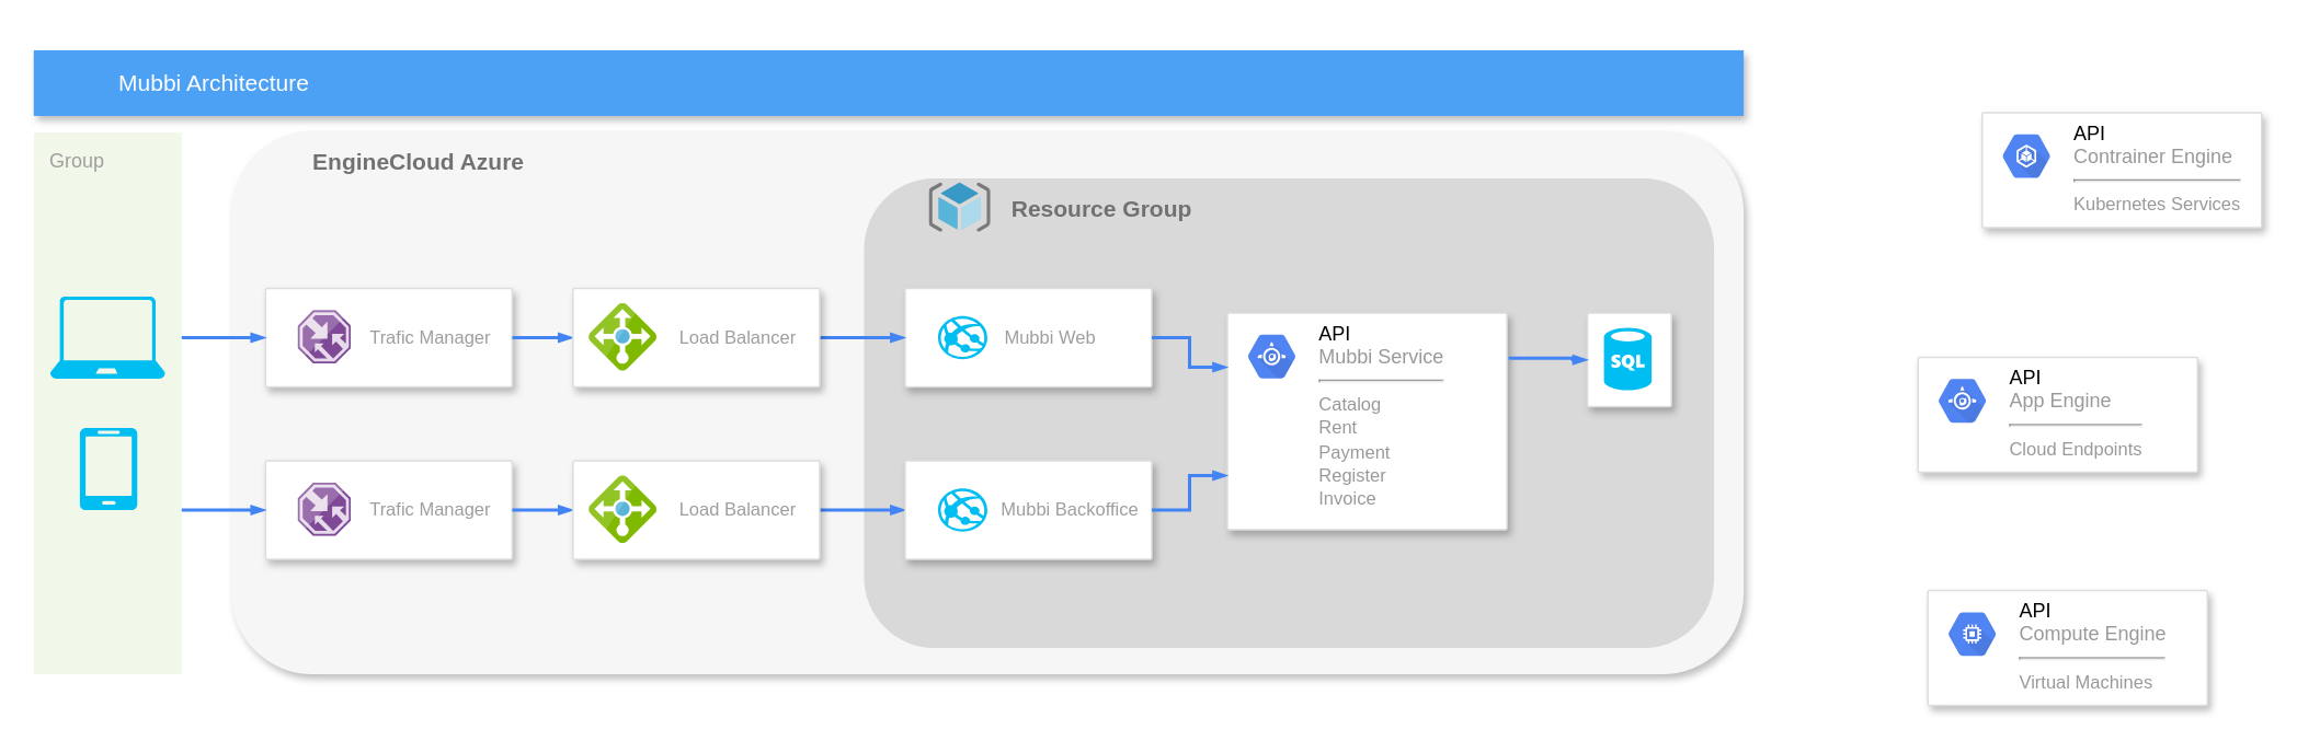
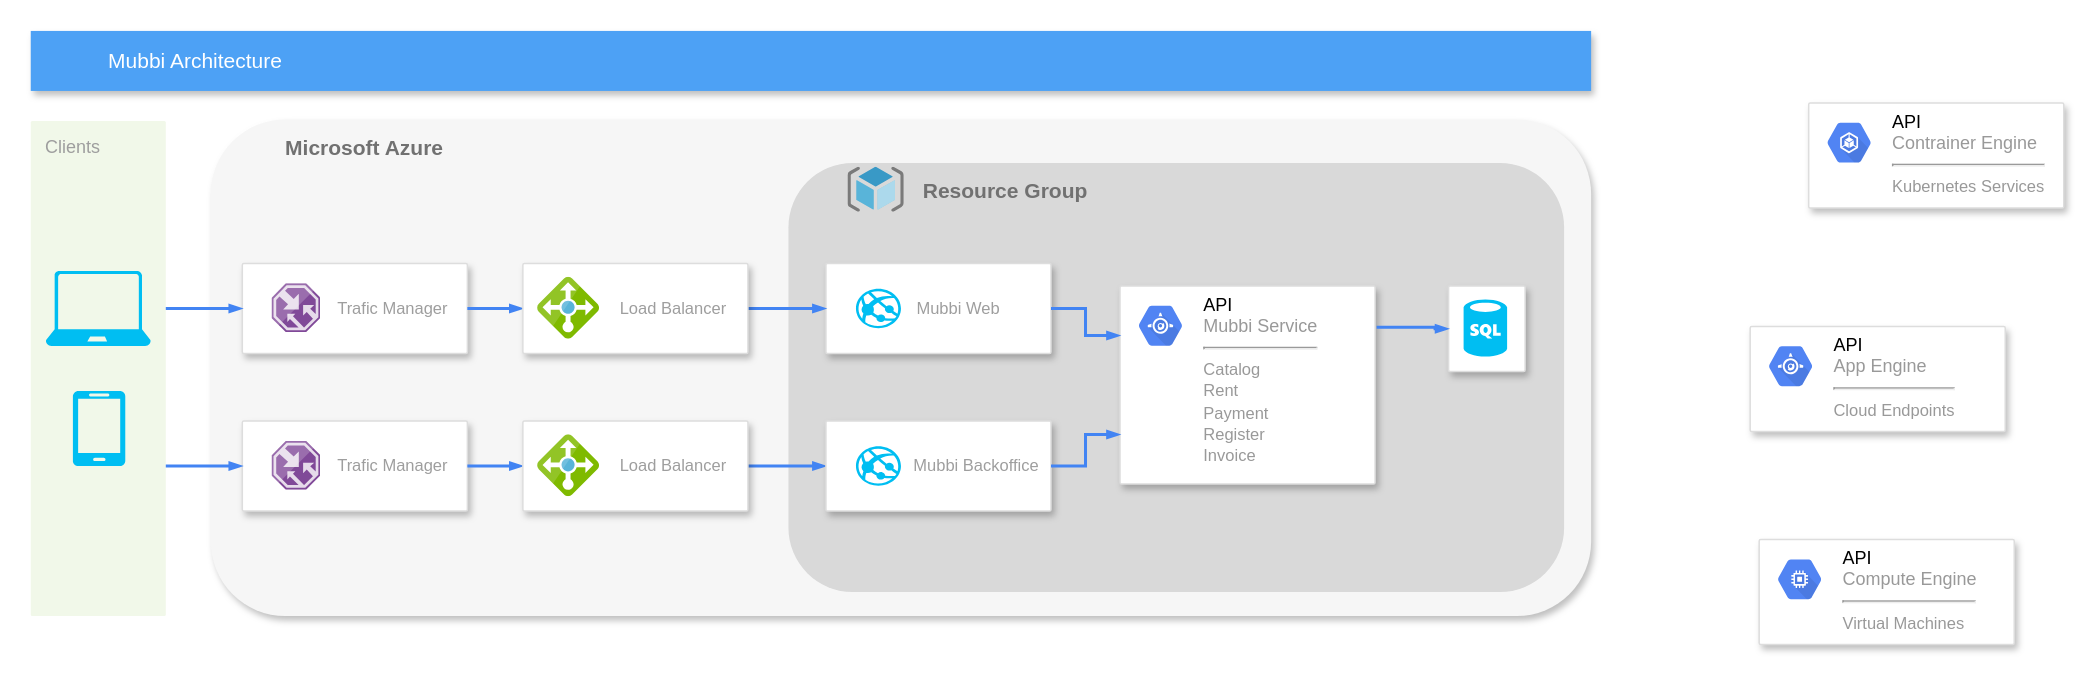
  <mxCell id="0" />
  <mxCell id="1" parent="0" />
- <mxCell id="2" value="&lt;b&gt;EngineCloud Azure&amp;nbsp;&lt;/b&gt;" style="fillColor=#F6F6F6;strokeColor=none;shadow=1;gradientColor=none;fontSize=14;align=left;spacing=10;fontColor=#717171;9E9E9E;verticalAlign=top;spacingTop=-4;fontStyle=0;spacingLeft=40;html=1;rounded=1;" parent="1" vertex="1"><mxGeometry x="140" y="79" width="920" height="331" as="geometry" /></mxCell>
+ <mxCell id="2" value="&lt;b&gt;Microsoft Azure&amp;nbsp;&lt;/b&gt;" style="fillColor=#F6F6F6;strokeColor=none;shadow=1;gradientColor=none;fontSize=14;align=left;spacing=10;fontColor=#717171;9E9E9E;verticalAlign=top;spacingTop=-4;fontStyle=0;spacingLeft=40;html=1;rounded=1;" parent="1" vertex="1"><mxGeometry x="140" y="79" width="920" height="331" as="geometry" /></mxCell>
  <mxCell id="3" value="" style="group" vertex="1" connectable="0" parent="1"><mxGeometry x="525" y="108" width="517" height="286" as="geometry" /></mxCell>
  <mxCell id="4" value="&lt;b&gt;Resource Group&lt;/b&gt;" style="strokeColor=none;shadow=0;fontSize=14;align=left;spacing=10;fontColor=#717171;9E9E9E;verticalAlign=top;spacingTop=-4;fontStyle=0;spacingLeft=80;html=1;fillColor=#D9D9D9;rounded=1;" vertex="1" parent="3"><mxGeometry width="517" height="286" as="geometry" /></mxCell>
  <mxCell id="5" value="" style="aspect=fixed;html=1;points=[];align=center;image;fontSize=12;image=img/lib/mscae/ResourceGroup.svg;fillColor=#D9D9D9;gradientColor=none;" vertex="1" parent="3"><mxGeometry x="39.848" y="3" width="37.5" height="30" as="geometry" /></mxCell>
- <mxCell id="6" value="Group" style="rounded=1;absoluteArcSize=1;arcSize=2;html=1;strokeColor=none;gradientColor=none;shadow=0;dashed=0;fontSize=12;fontColor=#9E9E9E;align=left;verticalAlign=top;spacing=10;spacingTop=-4;fillColor=#F1F8E9;" parent="1" vertex="1"><mxGeometry x="20" y="80" width="90" height="330" as="geometry" /></mxCell>
- <mxCell id="7" value="Mubbi Architecture" style="fillColor=#4DA1F5;strokeColor=none;shadow=1;gradientColor=none;fontSize=14;align=left;spacingLeft=50;fontColor=#ffffff;html=1;" parent="1" vertex="1"><mxGeometry x="20" y="30" width="1040" height="40" as="geometry" /></mxCell>
+ <mxCell id="6" value="Clients" style="rounded=1;absoluteArcSize=1;arcSize=2;html=1;strokeColor=none;gradientColor=none;shadow=0;dashed=0;fontSize=12;fontColor=#9E9E9E;align=left;verticalAlign=top;spacing=10;spacingTop=-4;fillColor=#F1F8E9;" parent="1" vertex="1"><mxGeometry x="20" y="80" width="90" height="330" as="geometry" /></mxCell>
+ <mxCell id="7" value="Mubbi Architecture" style="fillColor=#4DA1F5;strokeColor=none;shadow=1;gradientColor=none;fontSize=14;align=left;spacingLeft=50;fontColor=#ffffff;html=1;" parent="1" vertex="1"><mxGeometry x="20" y="20" width="1040" height="40" as="geometry" /></mxCell>
  <mxCell id="8" style="edgeStyle=orthogonalEdgeStyle;rounded=0;elbow=vertical;html=1;labelBackgroundColor=none;startFill=1;startSize=4;endArrow=blockThin;endFill=1;endSize=4;jettySize=auto;orthogonalLoop=1;strokeColor=#4284F3;strokeWidth=2;fontSize=12;fontColor=#000000;align=left;dashed=0;entryX=0;entryY=0.5;entryDx=0;entryDy=0;" parent="1" source="27" target="31" edge="1"><mxGeometry relative="1" as="geometry" /></mxCell>
  <mxCell id="9" value="" style="strokeColor=#dddddd;fillColor=#ffffff;shadow=1;strokeWidth=1;rounded=1;absoluteArcSize=1;arcSize=2;fontSize=11;fontColor=#9E9E9E;align=center;html=1;" parent="1" vertex="1"><mxGeometry x="1166" y="217" width="170" height="70" as="geometry" /></mxCell>
  <mxCell id="10" value="&lt;font color=&quot;#000000&quot;&gt;API&lt;/font&gt;&lt;br&gt;App Engine&lt;hr&gt;&lt;font style=&quot;font-size: 11px&quot;&gt;Cloud Endpoints&lt;/font&gt;" style="dashed=0;connectable=0;html=1;fillColor=#5184F3;strokeColor=none;shape=mxgraph.gcp2.hexIcon;prIcon=app_engine;part=1;labelPosition=right;verticalLabelPosition=middle;align=left;verticalAlign=top;spacingLeft=5;fontColor=#999999;fontSize=12;spacingTop=-8;" parent="9" vertex="1"><mxGeometry width="44" height="39" relative="1" as="geometry"><mxPoint x="5" y="7" as="offset" /></mxGeometry></mxCell>
  <mxCell id="11" value="" style="strokeColor=#dddddd;fillColor=#ffffff;shadow=1;strokeWidth=1;rounded=1;absoluteArcSize=1;arcSize=2;fontSize=11;fontColor=#9E9E9E;align=center;html=1;" parent="1" vertex="1"><mxGeometry x="1172" y="359" width="170" height="70" as="geometry" /></mxCell>
  <mxCell id="12" value="&lt;font color=&quot;#000000&quot;&gt;API&lt;/font&gt;&lt;br&gt;Compute Engine&lt;hr&gt;&lt;font style=&quot;font-size: 11px&quot;&gt;Virtual Machines&lt;/font&gt;" style="dashed=0;connectable=0;html=1;fillColor=#5184F3;strokeColor=none;shape=mxgraph.gcp2.hexIcon;prIcon=compute_engine;part=1;labelPosition=right;verticalLabelPosition=middle;align=left;verticalAlign=top;spacingLeft=5;fontColor=#999999;fontSize=12;spacingTop=-8;" parent="11" vertex="1"><mxGeometry width="44" height="39" relative="1" as="geometry"><mxPoint x="5" y="7" as="offset" /></mxGeometry></mxCell>
  <mxCell id="13" value="" style="strokeColor=#dddddd;fillColor=#ffffff;shadow=1;strokeWidth=1;rounded=1;absoluteArcSize=1;arcSize=2;fontSize=11;fontColor=#9E9E9E;align=center;html=1;" parent="1" vertex="1"><mxGeometry x="1205" y="68" width="170" height="70" as="geometry" /></mxCell>
  <mxCell id="14" value="&lt;font color=&quot;#000000&quot;&gt;API&lt;/font&gt;&lt;br&gt;Contrainer Engine&lt;hr&gt;&lt;font style=&quot;font-size: 11px&quot;&gt;Kubernetes Services&lt;/font&gt;" style="dashed=0;connectable=0;html=1;fillColor=#5184F3;strokeColor=none;shape=mxgraph.gcp2.hexIcon;prIcon=container_engine;part=1;labelPosition=right;verticalLabelPosition=middle;align=left;verticalAlign=top;spacingLeft=5;fontColor=#999999;fontSize=12;spacingTop=-8;" parent="13" vertex="1"><mxGeometry width="44" height="39" relative="1" as="geometry"><mxPoint x="5" y="7" as="offset" /></mxGeometry></mxCell>
  <mxCell id="15" value="" style="verticalLabelPosition=bottom;html=1;verticalAlign=top;align=center;strokeColor=none;fillColor=#00BEF2;shape=mxgraph.azure.laptop;pointerEvents=1;" vertex="1" parent="1"><mxGeometry x="30" y="180" width="70" height="50" as="geometry" /></mxCell>
  <mxCell id="16" value="" style="verticalLabelPosition=bottom;html=1;verticalAlign=top;align=center;strokeColor=none;fillColor=#00BEF2;shape=mxgraph.azure.mobile;pointerEvents=1;" vertex="1" parent="1"><mxGeometry x="48" y="260" width="35" height="50" as="geometry" /></mxCell>
  <mxCell id="17" value="" style="group;spacingLeft=50;" vertex="1" connectable="0" parent="1"><mxGeometry x="550" y="175" width="150" height="60" as="geometry" /></mxCell>
  <mxCell id="18" value="Mubbi Web" style="strokeColor=#dddddd;fillColor=#ffffff;shadow=1;strokeWidth=1;rounded=1;absoluteArcSize=1;arcSize=2;fontSize=11;fontColor=#9E9E9E;align=center;labelPosition=center;verticalLabelPosition=middle;verticalAlign=middle;spacingLeft=25;html=1;" vertex="1" parent="17"><mxGeometry width="150" height="60" as="geometry" /></mxCell>
  <mxCell id="19" value="" style="verticalLabelPosition=bottom;html=1;verticalAlign=top;align=center;strokeColor=none;fillColor=#00BEF2;shape=mxgraph.azure.azure_website;pointerEvents=1;" vertex="1" parent="17"><mxGeometry x="20" y="16.88" width="30" height="26.25" as="geometry" /></mxCell>
  <mxCell id="20" value="" style="group" vertex="1" connectable="0" parent="1"><mxGeometry x="161" y="280" width="150" height="60" as="geometry" /></mxCell>
  <mxCell id="21" value="" style="group" vertex="1" connectable="0" parent="20"><mxGeometry width="150" height="60" as="geometry" /></mxCell>
  <mxCell id="22" value="Trafic Manager" style="strokeColor=#dddddd;fillColor=#ffffff;shadow=1;strokeWidth=1;rounded=1;absoluteArcSize=1;arcSize=2;fontSize=11;fontColor=#9E9E9E;align=center;html=1;labelPosition=center;verticalLabelPosition=middle;verticalAlign=middle;spacingLeft=50;" vertex="1" parent="21"><mxGeometry width="150" height="60" as="geometry" /></mxCell>
  <mxCell id="23" value="" style="aspect=fixed;html=1;points=[];align=center;image;fontSize=12;image=img/lib/mscae/Traffic_Manager.svg;" vertex="1" parent="21"><mxGeometry x="20" y="13.75" width="32.5" height="32.5" as="geometry" /></mxCell>
  <mxCell id="24" style="edgeStyle=elbowEdgeStyle;rounded=0;elbow=vertical;html=1;labelBackgroundColor=none;startFill=1;startSize=4;endArrow=blockThin;endFill=1;endSize=4;jettySize=auto;orthogonalLoop=1;strokeColor=#4284F3;strokeWidth=2;fontSize=12;fontColor=#000000;align=left;dashed=0;entryX=0;entryY=0.5;entryDx=0;entryDy=0;exitX=1;exitY=0.5;exitDx=0;exitDy=0;" edge="1" parent="1" source="22" target="27"><mxGeometry relative="1" as="geometry"><mxPoint x="360" y="358.587" as="sourcePoint" /><mxPoint x="440" y="358.92" as="targetPoint" /></mxGeometry></mxCell>
  <mxCell id="25" value="" style="group" vertex="1" connectable="0" parent="1"><mxGeometry x="348" y="280" width="150" height="60" as="geometry" /></mxCell>
  <mxCell id="26" value="" style="group" vertex="1" connectable="0" parent="25"><mxGeometry width="150" height="60" as="geometry" /></mxCell>
  <mxCell id="27" value="Load Balancer" style="strokeColor=#dddddd;fillColor=#ffffff;shadow=1;strokeWidth=1;rounded=1;absoluteArcSize=1;arcSize=2;fontSize=11;fontColor=#9E9E9E;align=center;html=1;spacingLeft=50;textDirection=ltr;" parent="26" vertex="1"><mxGeometry width="150" height="60" as="geometry" /></mxCell>
  <mxCell id="28" value="" style="aspect=fixed;html=1;points=[];align=center;image;fontSize=12;image=img/lib/mscae/Load_Balancer_feature.svg;fillColor=#D9D9D9;gradientColor=none;" vertex="1" parent="26"><mxGeometry x="10" y="9.38" width="41.25" height="41.25" as="geometry" /></mxCell>
  <mxCell id="29" style="edgeStyle=elbowEdgeStyle;rounded=0;elbow=vertical;html=1;labelBackgroundColor=none;startFill=1;startSize=4;endArrow=blockThin;endFill=1;endSize=4;jettySize=auto;orthogonalLoop=1;strokeColor=#4284F3;strokeWidth=2;fontSize=12;fontColor=#000000;align=left;dashed=0;entryX=0;entryY=0.5;entryDx=0;entryDy=0;" edge="1" parent="1" source="6" target="22"><mxGeometry relative="1" as="geometry"><mxPoint x="350" y="240" as="sourcePoint" /><mxPoint x="400" y="240" as="targetPoint" /></mxGeometry></mxCell>
  <mxCell id="30" value="" style="group;spacingLeft=50;" vertex="1" connectable="0" parent="1"><mxGeometry x="550" y="280" width="150" height="60" as="geometry" /></mxCell>
  <mxCell id="31" value="Mubbi Backoffice" style="strokeColor=#dddddd;fillColor=#ffffff;shadow=1;strokeWidth=1;rounded=1;absoluteArcSize=1;arcSize=2;fontSize=11;fontColor=#9E9E9E;align=center;html=1;labelPosition=center;verticalLabelPosition=middle;verticalAlign=middle;spacingLeft=50;" vertex="1" parent="30"><mxGeometry width="150" height="60" as="geometry" /></mxCell>
  <mxCell id="32" value="" style="verticalLabelPosition=bottom;html=1;verticalAlign=top;align=center;strokeColor=none;fillColor=#00BEF2;shape=mxgraph.azure.azure_website;pointerEvents=1;" vertex="1" parent="30"><mxGeometry x="20" y="16.88" width="30" height="26.25" as="geometry" /></mxCell>
  <mxCell id="33" style="edgeStyle=orthogonalEdgeStyle;rounded=0;elbow=vertical;html=1;labelBackgroundColor=none;startFill=1;startSize=4;endArrow=blockThin;endFill=1;endSize=4;jettySize=auto;orthogonalLoop=1;strokeColor=#4284F3;strokeWidth=2;fontSize=12;fontColor=#000000;align=left;dashed=0;entryX=0;entryY=0.5;entryDx=0;entryDy=0;" edge="1" parent="1" source="41"><mxGeometry relative="1" as="geometry"><mxPoint x="550" y="205" as="targetPoint" /></mxGeometry></mxCell>
  <mxCell id="34" value="" style="group" vertex="1" connectable="0" parent="1"><mxGeometry x="161" y="175" width="150" height="60" as="geometry" /></mxCell>
  <mxCell id="35" value="" style="group" vertex="1" connectable="0" parent="34"><mxGeometry width="150" height="60" as="geometry" /></mxCell>
  <mxCell id="36" value="Trafic Manager" style="strokeColor=#dddddd;fillColor=#ffffff;shadow=1;strokeWidth=1;rounded=1;absoluteArcSize=1;arcSize=2;fontSize=11;fontColor=#9E9E9E;align=center;html=1;labelPosition=center;verticalLabelPosition=middle;verticalAlign=middle;spacingLeft=50;" vertex="1" parent="35"><mxGeometry width="150" height="60" as="geometry" /></mxCell>
  <mxCell id="37" value="" style="aspect=fixed;html=1;points=[];align=center;image;fontSize=12;image=img/lib/mscae/Traffic_Manager.svg;" vertex="1" parent="35"><mxGeometry x="20" y="13.75" width="32.5" height="32.5" as="geometry" /></mxCell>
  <mxCell id="38" style="edgeStyle=elbowEdgeStyle;rounded=0;elbow=vertical;html=1;labelBackgroundColor=none;startFill=1;startSize=4;endArrow=blockThin;endFill=1;endSize=4;jettySize=auto;orthogonalLoop=1;strokeColor=#4284F3;strokeWidth=2;fontSize=12;fontColor=#000000;align=left;dashed=0;entryX=0;entryY=0.5;entryDx=0;entryDy=0;exitX=1;exitY=0.5;exitDx=0;exitDy=0;" edge="1" parent="1" source="36" target="41"><mxGeometry relative="1" as="geometry"><mxPoint x="360" y="253.587" as="sourcePoint" /><mxPoint x="440" y="253.92" as="targetPoint" /></mxGeometry></mxCell>
  <mxCell id="39" value="" style="group" vertex="1" connectable="0" parent="1"><mxGeometry x="348" y="175" width="150" height="60" as="geometry" /></mxCell>
  <mxCell id="40" value="" style="group" vertex="1" connectable="0" parent="39"><mxGeometry width="150" height="60" as="geometry" /></mxCell>
  <mxCell id="41" value="Load Balancer" style="strokeColor=#dddddd;fillColor=#ffffff;shadow=1;strokeWidth=1;rounded=1;absoluteArcSize=1;arcSize=2;fontSize=11;fontColor=#9E9E9E;align=center;html=1;spacingLeft=50;textDirection=ltr;" vertex="1" parent="40"><mxGeometry width="150" height="60" as="geometry" /></mxCell>
  <mxCell id="42" value="" style="aspect=fixed;html=1;points=[];align=center;image;fontSize=12;image=img/lib/mscae/Load_Balancer_feature.svg;fillColor=#D9D9D9;gradientColor=none;" vertex="1" parent="40"><mxGeometry x="10" y="9.38" width="41.25" height="41.25" as="geometry" /></mxCell>
  <mxCell id="43" style="edgeStyle=elbowEdgeStyle;rounded=0;elbow=vertical;html=1;labelBackgroundColor=none;startFill=1;startSize=4;endArrow=blockThin;endFill=1;endSize=4;jettySize=auto;orthogonalLoop=1;strokeColor=#4284F3;strokeWidth=2;fontSize=12;fontColor=#000000;align=left;dashed=0;entryX=0;entryY=0.5;entryDx=0;entryDy=0;" edge="1" parent="1" target="36"><mxGeometry relative="1" as="geometry"><mxPoint x="110" y="205" as="sourcePoint" /><mxPoint x="400" y="135" as="targetPoint" /></mxGeometry></mxCell>
  <mxCell id="44" value="" style="strokeColor=#dddddd;fillColor=#ffffff;shadow=1;strokeWidth=1;rounded=1;absoluteArcSize=1;arcSize=2;fontSize=11;fontColor=#9E9E9E;align=center;html=1;" vertex="1" parent="1"><mxGeometry x="746" y="190" width="170" height="132" as="geometry" /></mxCell>
  <mxCell id="45" value="&lt;font color=&quot;#000000&quot;&gt;API&lt;/font&gt;&lt;br&gt;Mubbi Service&lt;hr&gt;&lt;font style=&quot;font-size: 11px&quot;&gt;Catalog&lt;br&gt;Rent&lt;br&gt;Payment&lt;br&gt;Register&lt;br&gt;Invoice&lt;br&gt;&lt;/font&gt;" style="dashed=0;connectable=0;html=1;fillColor=#5184F3;strokeColor=none;shape=mxgraph.gcp2.hexIcon;prIcon=app_engine;part=1;labelPosition=right;verticalLabelPosition=middle;align=left;verticalAlign=top;spacingLeft=5;fontColor=#999999;fontSize=12;spacingTop=-8;" vertex="1" parent="44"><mxGeometry width="44" height="39" relative="1" as="geometry"><mxPoint x="5" y="7" as="offset" /></mxGeometry></mxCell>
  <mxCell id="46" style="edgeStyle=orthogonalEdgeStyle;rounded=0;elbow=vertical;html=1;labelBackgroundColor=none;startFill=1;startSize=4;endArrow=blockThin;endFill=1;endSize=4;jettySize=auto;orthogonalLoop=1;strokeColor=#4284F3;strokeWidth=2;fontSize=12;fontColor=#000000;align=left;dashed=0;entryX=0;entryY=0.75;entryDx=0;entryDy=0;exitX=1;exitY=0.5;exitDx=0;exitDy=0;" edge="1" parent="1" source="31" target="44"><mxGeometry relative="1" as="geometry"><mxPoint x="508" y="320" as="sourcePoint" /><mxPoint x="560" y="320" as="targetPoint" /></mxGeometry></mxCell>
  <mxCell id="47" style="edgeStyle=orthogonalEdgeStyle;rounded=0;elbow=vertical;html=1;labelBackgroundColor=none;startFill=1;startSize=4;endArrow=blockThin;endFill=1;endSize=4;jettySize=auto;orthogonalLoop=1;strokeColor=#4284F3;strokeWidth=2;fontSize=12;fontColor=#000000;align=left;dashed=0;entryX=0;entryY=0.25;entryDx=0;entryDy=0;exitX=1;exitY=0.5;exitDx=0;exitDy=0;" edge="1" parent="1" source="18" target="44"><mxGeometry relative="1" as="geometry"><mxPoint x="710" y="320" as="sourcePoint" /><mxPoint x="767" y="295" as="targetPoint" /></mxGeometry></mxCell>
  <mxCell id="48" value="" style="group" vertex="1" connectable="0" parent="1"><mxGeometry x="965" y="190" width="51" height="57" as="geometry" /></mxCell>
  <mxCell id="49" value="" style="strokeColor=#dddddd;fillColor=#ffffff;shadow=1;strokeWidth=1;rounded=1;absoluteArcSize=1;arcSize=2;fontSize=11;fontColor=#9E9E9E;align=center;html=1;" vertex="1" parent="48"><mxGeometry width="51" height="57" as="geometry" /></mxCell>
  <mxCell id="50" value="" style="verticalLabelPosition=bottom;html=1;verticalAlign=top;align=center;strokeColor=none;fillColor=#00BEF2;shape=mxgraph.azure.sql_database;rounded=1;shadow=0;fontColor=#000000;" vertex="1" parent="48"><mxGeometry x="10" y="9" width="29" height="38" as="geometry" /></mxCell>
  <mxCell id="51" style="edgeStyle=orthogonalEdgeStyle;rounded=0;elbow=vertical;html=1;labelBackgroundColor=none;startFill=1;startSize=4;endArrow=blockThin;endFill=1;endSize=4;jettySize=auto;orthogonalLoop=1;strokeColor=#4284F3;strokeWidth=2;fontSize=12;fontColor=#000000;align=left;dashed=0;entryX=0;entryY=0.5;entryDx=0;entryDy=0;exitX=1.006;exitY=0.208;exitDx=0;exitDy=0;exitPerimeter=0;" edge="1" parent="1" source="44" target="49"><mxGeometry relative="1" as="geometry"><mxPoint x="710" y="320" as="sourcePoint" /><mxPoint x="763" y="281" as="targetPoint" /><Array as="points"><mxPoint x="956" y="218" /></Array></mxGeometry></mxCell>
